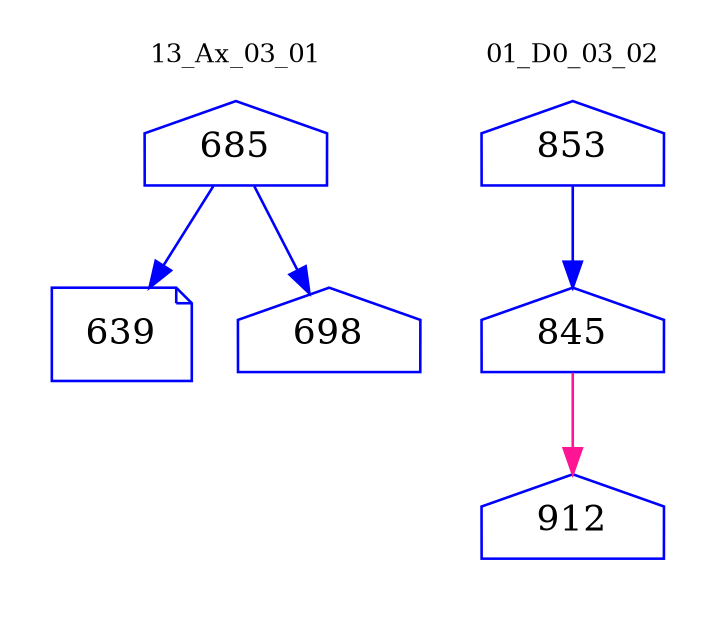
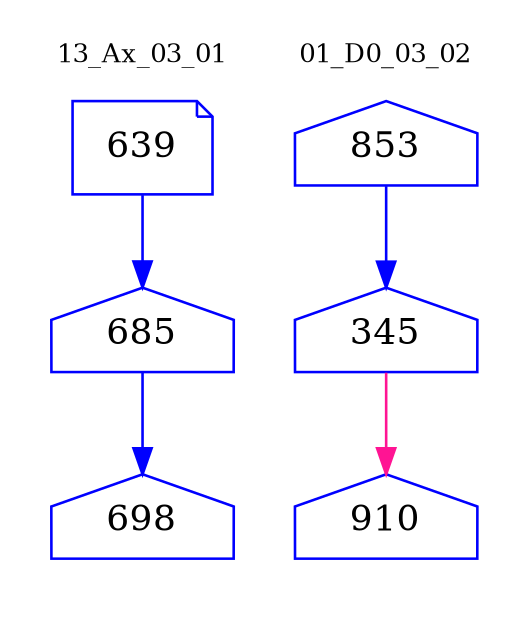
  digraph {
    node [color=blue shape=house]
    edge [color=blue]
    n1 [label=639 shape=note]
    n2 [label=685]
    n3 [label=698]
    n4 [label=853]
-   n5 [label=845]
-   n6 [label=912]
+   n5 [label=345]
+   n6 [label=910]
    subgraph cluster_1 {
      color=white
      fontsize=10
      label="13_Ax_03_01"
      n1
      n2
      n3
    }
    subgraph cluster_2 {
      color=white
      fontsize=10
      label="01_D0_03_02"
      n4
      n5
      n6
    }
-   n2 -> n1
+   n1 -> n2
    n2 -> n3
    n4 -> n5
    n5 -> n6 [color=deeppink]
  }
